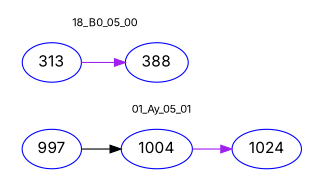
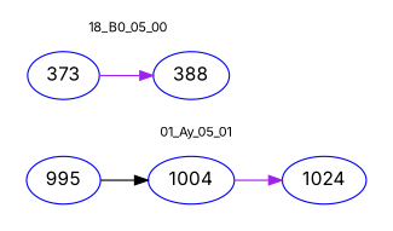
  digraph {
    fontname=Inter
    rankdir=LR
    node [color=blue fontname=Inter]
    edge [color=purple fontname=Inter]
    n1 [label=1004]
-   n2 [label=997]
+   n2 [label=995]
    n3 [label=1024]
-   n4 [label=313]
+   n4 [label=373]
    n5 [label=388]
    subgraph cluster_1 {
      color=white
      fontsize=10
      label="01_Ay_05_01"
      n1
      n2
      n3
    }
    subgraph cluster_2 {
      color=white
      fontsize=10
      label="18_B0_05_00"
      n4
      n5
    }
    n1 -> n3
    n2 -> n1 [color=black]
    n4 -> n5
  }
